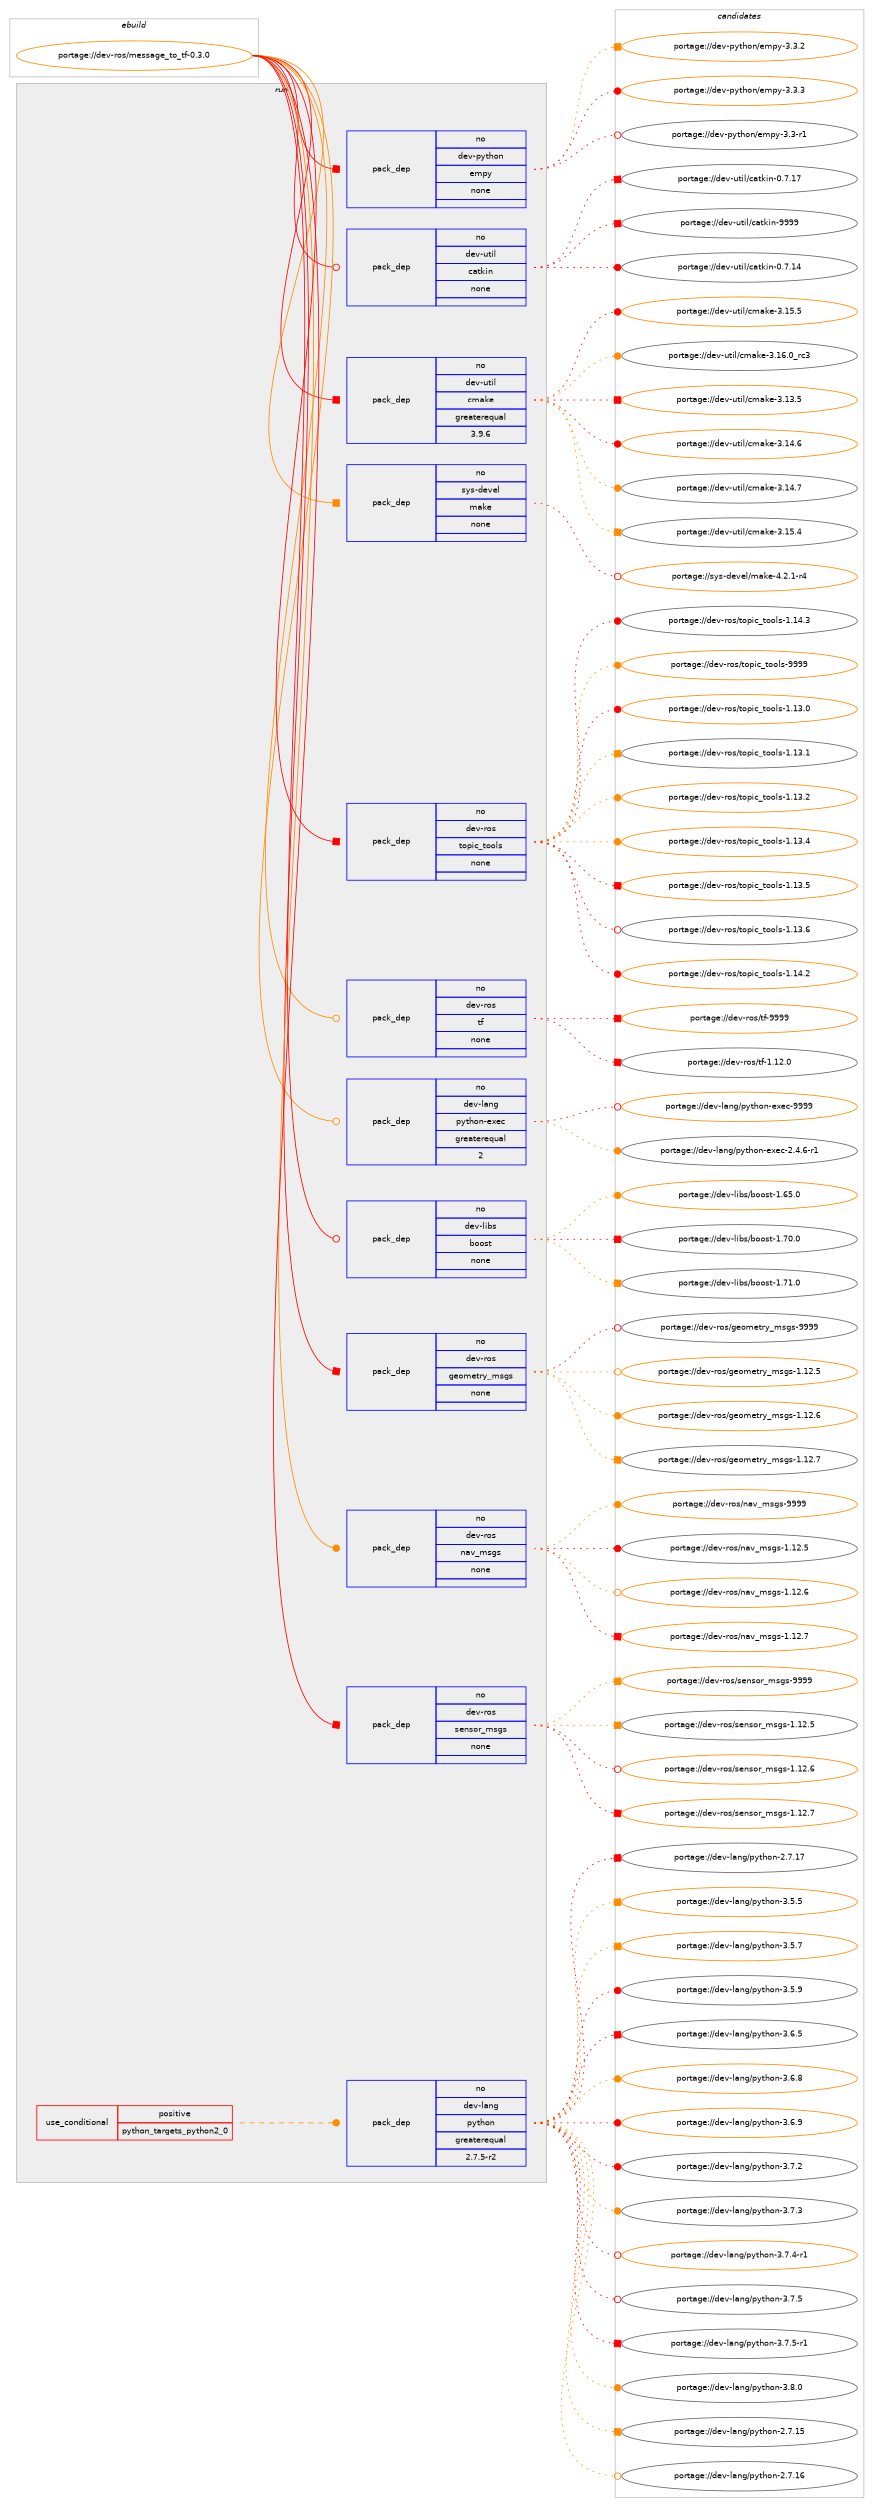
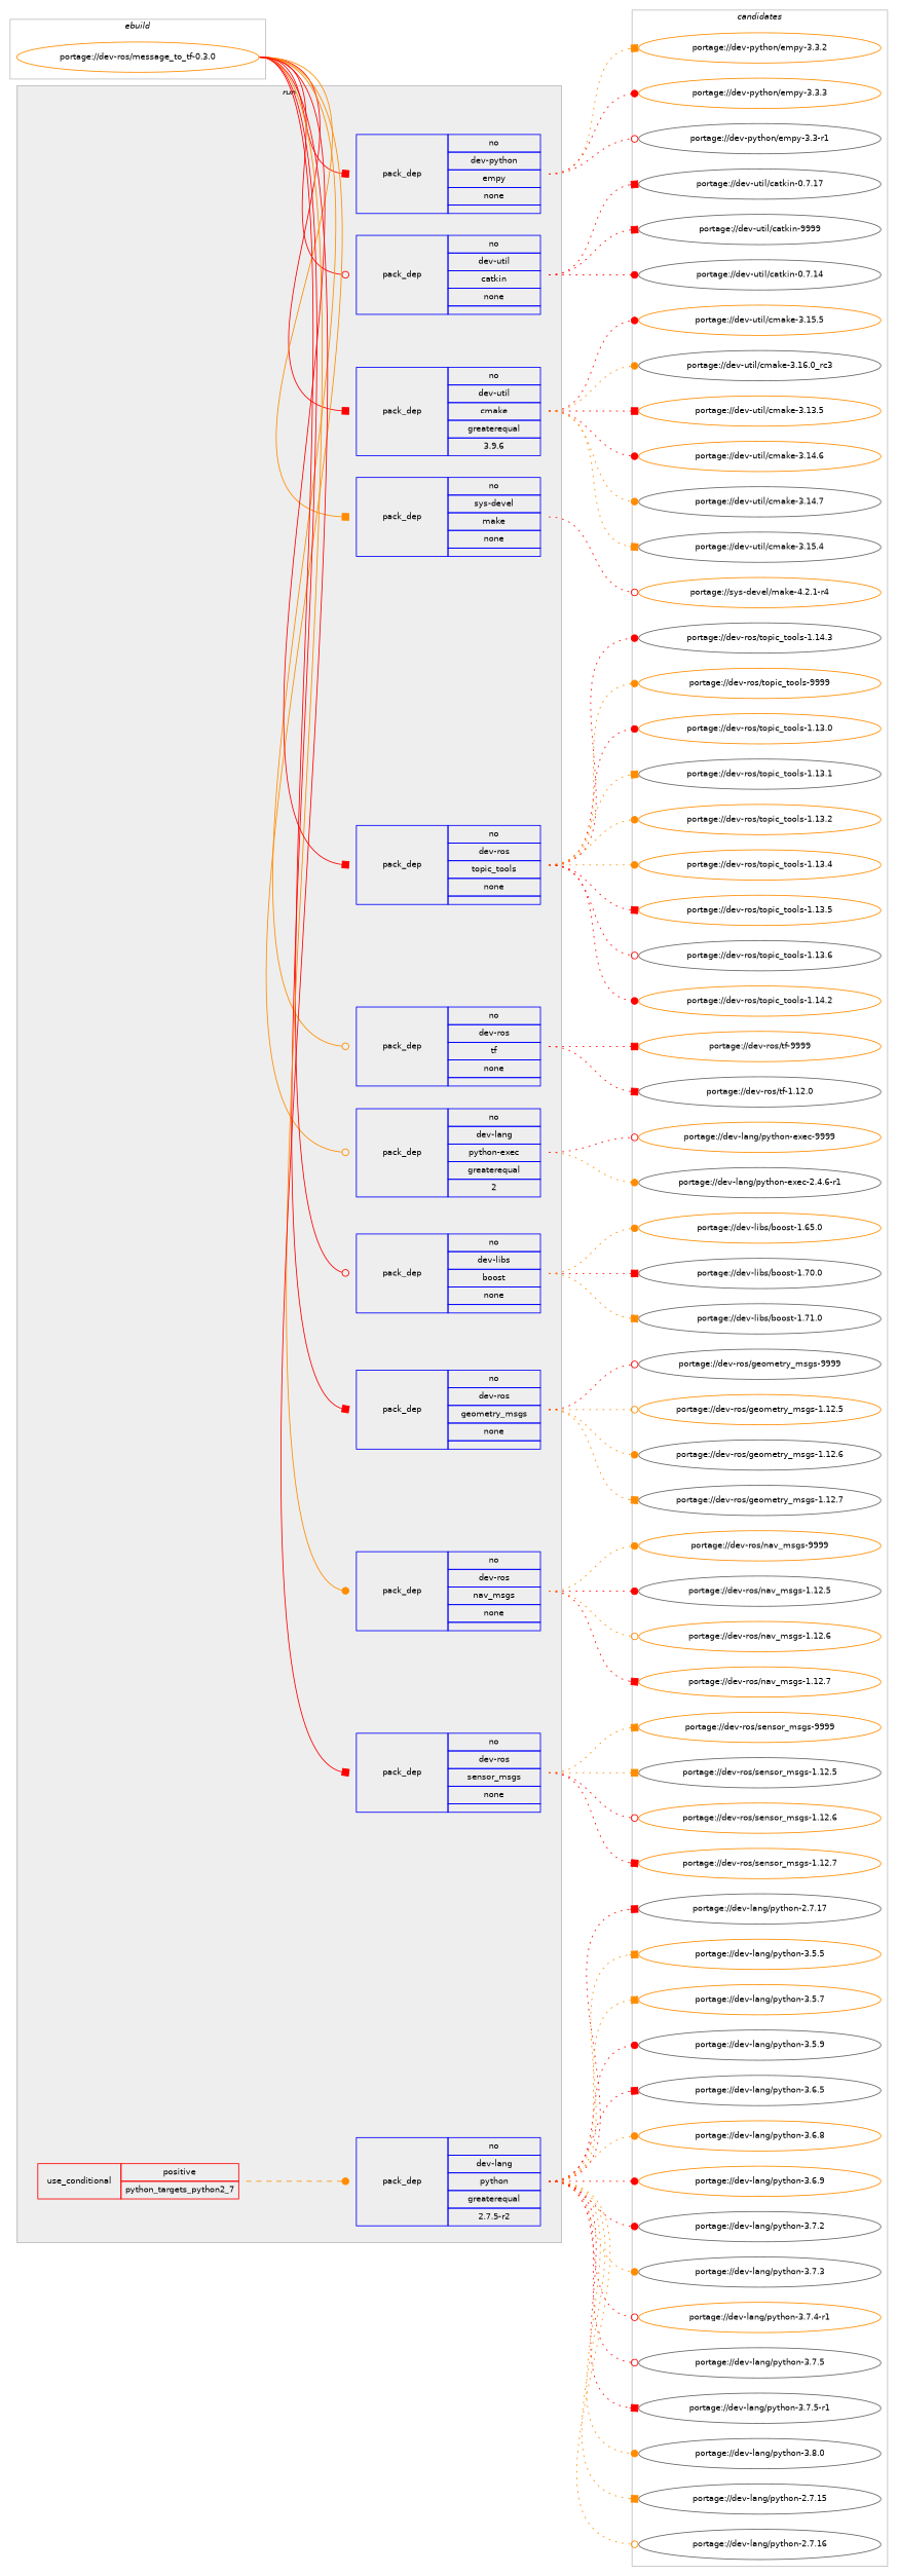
  digraph {
    compound=true
    concentrate=true
    fontname=Helvetica
    fontsize=10
    newrank=true
    rankdir=LR
    ranksep=1.5
    node [color=darkorange fontname=Helvetica fontsize=10]
    edge [arrowhead=box color=red headport=w style=dotted tailport=e weight=100]
    n1 [label="portage://dev-ros/message_to_tf-0.3.0" width=4]
    n2 [color=blue label=<<TABLE BORDER="0" CELLBORDER="1" CELLSPACING="0" CELLPADDING="4" WIDTH="220"><TR><TD ROWSPAN="6" CELLPADDING="30">pack_dep</TD></TR><TR><TD WIDTH="110">no</TD></TR><TR><TD>dev-python</TD></TR><TR><TD>empy</TD></TR><TR><TD>none</TD></TR><TR><TD></TD></TR></TABLE>> shape=none]
    n3 [color=blue label=<<TABLE BORDER="0" CELLBORDER="1" CELLSPACING="0" CELLPADDING="4" WIDTH="220"><TR><TD ROWSPAN="6" CELLPADDING="30">pack_dep</TD></TR><TR><TD WIDTH="110">no</TD></TR><TR><TD>dev-util</TD></TR><TR><TD>catkin</TD></TR><TR><TD>none</TD></TR><TR><TD></TD></TR></TABLE>> shape=none]
    n4 [color=blue label=<<TABLE BORDER="0" CELLBORDER="1" CELLSPACING="0" CELLPADDING="4" WIDTH="220"><TR><TD ROWSPAN="6" CELLPADDING="30">pack_dep</TD></TR><TR><TD WIDTH="110">no</TD></TR><TR><TD>dev-util</TD></TR><TR><TD>cmake</TD></TR><TR><TD>greaterequal</TD></TR><TR><TD>3.9.6</TD></TR></TABLE>> shape=none]
    n5 [color=blue label=<<TABLE BORDER="0" CELLBORDER="1" CELLSPACING="0" CELLPADDING="4" WIDTH="220"><TR><TD ROWSPAN="6" CELLPADDING="30">pack_dep</TD></TR><TR><TD WIDTH="110">no</TD></TR><TR><TD>sys-devel</TD></TR><TR><TD>make</TD></TR><TR><TD>none</TD></TR><TR><TD></TD></TR></TABLE>> shape=none]
    n6 [color=blue label=<<TABLE BORDER="0" CELLBORDER="1" CELLSPACING="0" CELLPADDING="4" WIDTH="220"><TR><TD ROWSPAN="6" CELLPADDING="30">pack_dep</TD></TR><TR><TD WIDTH="110">no</TD></TR><TR><TD>dev-lang</TD></TR><TR><TD>python</TD></TR><TR><TD>greaterequal</TD></TR><TR><TD>2.7.5-r2</TD></TR></TABLE>> shape=none]
-   n7 [color=red label=<<TABLE BORDER="0" CELLBORDER="1" CELLSPACING="0" CELLPADDING="4"><TR><TD ROWSPAN="3" CELLPADDING="10">use_conditional</TD></TR><TR><TD>positive</TD></TR><TR><TD>python_targets_python2_0</TD></TR></TABLE>> shape=none]
+   n7 [color=red label=<<TABLE BORDER="0" CELLBORDER="1" CELLSPACING="0" CELLPADDING="4"><TR><TD ROWSPAN="3" CELLPADDING="10">use_conditional</TD></TR><TR><TD>positive</TD></TR><TR><TD>python_targets_python2_7</TD></TR></TABLE>> shape=none]
    n8 [color=blue label=<<TABLE BORDER="0" CELLBORDER="1" CELLSPACING="0" CELLPADDING="4" WIDTH="220"><TR><TD ROWSPAN="6" CELLPADDING="30">pack_dep</TD></TR><TR><TD WIDTH="110">no</TD></TR><TR><TD>dev-ros</TD></TR><TR><TD>tf</TD></TR><TR><TD>none</TD></TR><TR><TD></TD></TR></TABLE>> shape=none]
    n9 [color=blue label=<<TABLE BORDER="0" CELLBORDER="1" CELLSPACING="0" CELLPADDING="4" WIDTH="220"><TR><TD ROWSPAN="6" CELLPADDING="30">pack_dep</TD></TR><TR><TD WIDTH="110">no</TD></TR><TR><TD>dev-lang</TD></TR><TR><TD>python-exec</TD></TR><TR><TD>greaterequal</TD></TR><TR><TD>2</TD></TR></TABLE>> shape=none]
    n10 [color=blue label=<<TABLE BORDER="0" CELLBORDER="1" CELLSPACING="0" CELLPADDING="4" WIDTH="220"><TR><TD ROWSPAN="6" CELLPADDING="30">pack_dep</TD></TR><TR><TD WIDTH="110">no</TD></TR><TR><TD>dev-libs</TD></TR><TR><TD>boost</TD></TR><TR><TD>none</TD></TR><TR><TD></TD></TR></TABLE>> shape=none]
    n11 [color=blue label=<<TABLE BORDER="0" CELLBORDER="1" CELLSPACING="0" CELLPADDING="4" WIDTH="220"><TR><TD ROWSPAN="6" CELLPADDING="30">pack_dep</TD></TR><TR><TD WIDTH="110">no</TD></TR><TR><TD>dev-ros</TD></TR><TR><TD>geometry_msgs</TD></TR><TR><TD>none</TD></TR><TR><TD></TD></TR></TABLE>> shape=none]
    n12 [color=blue label=<<TABLE BORDER="0" CELLBORDER="1" CELLSPACING="0" CELLPADDING="4" WIDTH="220"><TR><TD ROWSPAN="6" CELLPADDING="30">pack_dep</TD></TR><TR><TD WIDTH="110">no</TD></TR><TR><TD>dev-ros</TD></TR><TR><TD>nav_msgs</TD></TR><TR><TD>none</TD></TR><TR><TD></TD></TR></TABLE>> shape=none]
    n13 [color=blue label=<<TABLE BORDER="0" CELLBORDER="1" CELLSPACING="0" CELLPADDING="4" WIDTH="220"><TR><TD ROWSPAN="6" CELLPADDING="30">pack_dep</TD></TR><TR><TD WIDTH="110">no</TD></TR><TR><TD>dev-ros</TD></TR><TR><TD>sensor_msgs</TD></TR><TR><TD>none</TD></TR><TR><TD></TD></TR></TABLE>> shape=none]
    n14 [color=blue label=<<TABLE BORDER="0" CELLBORDER="1" CELLSPACING="0" CELLPADDING="4" WIDTH="220"><TR><TD ROWSPAN="6" CELLPADDING="30">pack_dep</TD></TR><TR><TD WIDTH="110">no</TD></TR><TR><TD>dev-ros</TD></TR><TR><TD>topic_tools</TD></TR><TR><TD>none</TD></TR><TR><TD></TD></TR></TABLE>> shape=none]
    n15 [color=gray40 label="portage://dev-python/empy-3.3-r1" width=4]
    n16 [label="portage://dev-python/empy-3.3.2" width=4]
    n17 [label="portage://dev-python/empy-3.3.3" width=4]
    n18 [color=gray40 label="portage://dev-util/catkin-0.7.14" width=4]
    n19 [color=gray40 label="portage://dev-util/catkin-0.7.17" width=4]
    n20 [color=gray40 label="portage://dev-util/catkin-9999" width=4]
    n21 [label="portage://dev-util/cmake-3.13.5" width=4]
    n22 [label="portage://dev-util/cmake-3.14.6" width=4]
    n23 [color=gray40 label="portage://dev-util/cmake-3.14.7" width=4]
    n24 [color=gray40 label="portage://dev-util/cmake-3.15.4" width=4]
    n25 [label="portage://dev-util/cmake-3.15.5" width=4]
    n26 [color=gray40 label="portage://dev-util/cmake-3.16.0_rc3" width=4]
    n27 [label="portage://sys-devel/make-4.2.1-r4" width=4]
    n28 [color=gray40 label="portage://dev-lang/python-2.7.15" width=4]
    n29 [color=gray40 label="portage://dev-lang/python-2.7.16" width=4]
    n30 [color=gray40 label="portage://dev-lang/python-2.7.17" width=4]
    n31 [label="portage://dev-lang/python-3.5.5" width=4]
    n32 [label="portage://dev-lang/python-3.5.7" width=4]
    n33 [color=gray40 label="portage://dev-lang/python-3.5.9" width=4]
    n34 [color=gray40 label="portage://dev-lang/python-3.6.5" width=4]
    n35 [label="portage://dev-lang/python-3.6.8" width=4]
    n36 [label="portage://dev-lang/python-3.6.9" width=4]
    n37 [color=gray40 label="portage://dev-lang/python-3.7.2" width=4]
    n38 [color=gray40 label="portage://dev-lang/python-3.7.3" width=4]
    n39 [label="portage://dev-lang/python-3.7.4-r1" width=4]
    n40 [color=gray40 label="portage://dev-lang/python-3.7.5" width=4]
    n41 [color=gray40 label="portage://dev-lang/python-3.7.5-r1" width=4]
    n42 [color=gray40 label="portage://dev-lang/python-3.8.0" width=4]
    n43 [color=gray40 label="portage://dev-lang/python-exec-2.4.6-r1" width=4]
    n44 [label="portage://dev-lang/python-exec-9999" width=4]
    n45 [label="portage://dev-libs/boost-1.65.0" width=4]
    n46 [color=gray40 label="portage://dev-libs/boost-1.70.0" width=4]
    n47 [color=gray40 label="portage://dev-libs/boost-1.71.0" width=4]
    n48 [label="portage://dev-ros/geometry_msgs-1.12.5" width=4]
-   n49 [label="portage://dev-ros/geometry_msgs-1.12.6" width=4]
+   n49 [color=gray40 label="portage://dev-ros/geometry_msgs-1.12.6" width=4]
    n50 [color=gray40 label="portage://dev-ros/geometry_msgs-1.12.7" width=4]
    n51 [color=gray40 label="portage://dev-ros/geometry_msgs-9999" width=4]
    n52 [color=gray40 label="portage://dev-ros/nav_msgs-1.12.5" width=4]
    n53 [label="portage://dev-ros/nav_msgs-1.12.6" width=4]
    n54 [label="portage://dev-ros/nav_msgs-1.12.7" width=4]
    n55 [label="portage://dev-ros/nav_msgs-9999" width=4]
    n56 [color=gray40 label="portage://dev-ros/sensor_msgs-1.12.5" width=4]
    n57 [label="portage://dev-ros/sensor_msgs-1.12.6" width=4]
    n58 [label="portage://dev-ros/sensor_msgs-1.12.7" width=4]
    n59 [label="portage://dev-ros/sensor_msgs-9999" width=4]
    n60 [color=gray40 label="portage://dev-ros/tf-1.12.0" width=4]
    n61 [label="portage://dev-ros/tf-9999" width=4]
    n62 [label="portage://dev-ros/topic_tools-1.13.0" width=4]
    n63 [color=gray40 label="portage://dev-ros/topic_tools-1.13.1" width=4]
    n64 [label="portage://dev-ros/topic_tools-1.13.2" width=4]
    n65 [label="portage://dev-ros/topic_tools-1.13.4" width=4]
    n66 [label="portage://dev-ros/topic_tools-1.13.5" width=4]
    n67 [color=gray40 label="portage://dev-ros/topic_tools-1.13.6" width=4]
    n68 [label="portage://dev-ros/topic_tools-1.14.2" width=4]
    n69 [color=gray40 label="portage://dev-ros/topic_tools-1.14.3" width=4]
    n70 [label="portage://dev-ros/topic_tools-9999" width=4]
    subgraph cluster_1 {
      color=gray
      label=<<i>ebuild</i>>
      rank=same
      n1
    }
    subgraph cluster_2 {
      color=gray
      label=<<i>dependencies</i>>
      subgraph cluster_3 {
        color=gray
        fillcolor="#eeeeee"
        label=<<i>compile</i>>
        style=filled
        subgraph sub_4 {
          color=gray
          fillcolor="#eeeeee"
          label=<<i>compile</i>>
          style=filled
          n2
        }
        subgraph sub_5 {
          color=gray
          fillcolor="#eeeeee"
          label=<<i>compile</i>>
          style=filled
          n3
        }
        subgraph sub_6 {
          color=gray
          fillcolor="#eeeeee"
          label=<<i>compile</i>>
          style=filled
          n4
        }
        subgraph sub_7 {
          color=gray
          fillcolor="#eeeeee"
          label=<<i>compile</i>>
          style=filled
          n5
        }
      }
      subgraph cluster_8 {
        color=gray
        fillcolor="#eeeeee"
        label=<<i>compile and run</i>>
        style=filled
        subgraph sub_9 {
          color=gray
          fillcolor="#eeeeee"
          label=<<i>compile and run</i>>
          style=filled
          n7
          subgraph sub_10 {
            color=gray
            fillcolor="#eeeeee"
            label=<<i>compile and run</i>>
            style=filled
            n6
          }
        }
        subgraph sub_11 {
          color=gray
          fillcolor="#eeeeee"
          label=<<i>compile and run</i>>
          style=filled
          n8
        }
        subgraph sub_12 {
          color=gray
          fillcolor="#eeeeee"
          label=<<i>compile and run</i>>
          style=filled
          n9
        }
        subgraph sub_13 {
          color=gray
          fillcolor="#eeeeee"
          label=<<i>compile and run</i>>
          style=filled
          n10
        }
        subgraph sub_14 {
          color=gray
          fillcolor="#eeeeee"
          label=<<i>compile and run</i>>
          style=filled
          n11
        }
        subgraph sub_15 {
          color=gray
          fillcolor="#eeeeee"
          label=<<i>compile and run</i>>
          style=filled
          n12
        }
        subgraph sub_16 {
          color=gray
          fillcolor="#eeeeee"
          label=<<i>compile and run</i>>
          style=filled
          n13
        }
        subgraph sub_17 {
          color=gray
          fillcolor="#eeeeee"
          label=<<i>compile and run</i>>
          style=filled
          n14
        }
      }
      subgraph cluster_18 {
        color=gray
        fillcolor="#eeeeee"
        label=<<i>run</i>>
        style=filled
      }
    }
    subgraph cluster_19 {
      color=gray
      label=<<i>candidates</i>>
      rank=same
      subgraph sub_20 {
        color=black
        label=<<i>candidates</i>>
        nodesep=1
        rank=same
        n15
        n16
        n17
      }
      subgraph sub_21 {
        color=black
        label=<<i>candidates</i>>
        nodesep=1
        rank=same
        n18
        n19
        n20
      }
      subgraph sub_22 {
        color=black
        label=<<i>candidates</i>>
        nodesep=1
        rank=same
        n21
        n22
        n23
        n24
        n25
        n26
      }
      subgraph sub_23 {
        color=black
        label=<<i>candidates</i>>
        nodesep=1
        rank=same
        n27
      }
      subgraph sub_24 {
        color=black
        label=<<i>candidates</i>>
        nodesep=1
        rank=same
        n28
        n29
        n30
        n31
        n32
        n33
        n34
        n35
        n36
        n37
        n38
        n39
        n40
        n41
        n42
      }
      subgraph sub_25 {
        color=black
        label=<<i>candidates</i>>
        nodesep=1
        rank=same
        n43
        n44
      }
      subgraph sub_26 {
        color=black
        label=<<i>candidates</i>>
        nodesep=1
        rank=same
        n45
        n46
        n47
      }
      subgraph sub_27 {
        color=black
        label=<<i>candidates</i>>
        nodesep=1
        rank=same
        n48
        n49
        n50
        n51
      }
      subgraph sub_28 {
        color=black
        label=<<i>candidates</i>>
        nodesep=1
        rank=same
        n52
        n53
        n54
        n55
      }
      subgraph sub_29 {
        color=black
        label=<<i>candidates</i>>
        nodesep=1
        rank=same
        n56
        n57
        n58
        n59
      }
      subgraph sub_30 {
        color=black
        label=<<i>candidates</i>>
        nodesep=1
        rank=same
        n60
        n61
      }
      subgraph sub_31 {
        color=black
        label=<<i>candidates</i>>
        nodesep=1
        rank=same
        n62
        n63
        n64
        n65
        n66
        n67
        n68
        n69
        n70
      }
    }
    n1 -> n2 [style=solid weight=20]
    n1 -> n3 [arrowhead=odot style=solid weight=20]
    n1 -> n4 [style=solid weight=20]
    n1 -> n5 [color=darkorange style=solid weight=20]
    n1 -> n8 [arrowhead=odot color=darkorange style=solid weight=20]
    n1 -> n9 [arrowhead=odot color=darkorange style=solid weight=20]
    n1 -> n10 [arrowhead=odot style=solid weight=20]
    n1 -> n11 [style=solid weight=20]
    n1 -> n12 [arrowhead=dot color=darkorange style=solid weight=20]
    n1 -> n13 [style=solid weight=20]
    n1 -> n14 [style=solid weight=20]
    n2 -> n15 [arrowhead=odot]
    n2 -> n16 [color=darkorange]
    n2 -> n17 [arrowhead=dot]
    n3 -> n18 [arrowhead=dot]
    n3 -> n19
    n3 -> n20
    n4 -> n21
    n4 -> n22 [arrowhead=dot]
    n4 -> n23 [arrowhead=dot color=darkorange]
    n4 -> n24 [color=darkorange]
    n4 -> n25 [arrowhead=dot]
    n4 -> n26 [arrowhead=dot color=darkorange]
    n5 -> n27 [arrowhead=odot]
    n6 -> n28 [color=darkorange]
    n6 -> n29 [arrowhead=odot color=darkorange]
    n6 -> n30
    n6 -> n31 [color=darkorange]
    n6 -> n32 [color=darkorange]
    n6 -> n33 [arrowhead=dot]
    n6 -> n34
    n6 -> n35 [arrowhead=dot color=darkorange]
    n6 -> n36 [arrowhead=dot]
    n6 -> n37 [arrowhead=dot]
    n6 -> n38 [arrowhead=dot color=darkorange]
    n6 -> n39 [arrowhead=odot]
    n6 -> n40 [arrowhead=odot]
    n6 -> n41
    n6 -> n42 [arrowhead=dot color=darkorange]
    n7 -> n6 [arrowhead=dot color=darkorange style=dashed weight=20]
    n8 -> n60
    n8 -> n61
    n9 -> n43 [arrowhead=dot color=darkorange]
    n9 -> n44 [arrowhead=odot]
    n10 -> n45 [arrowhead=dot color=darkorange]
    n10 -> n46
    n10 -> n47 [color=darkorange]
    n11 -> n48 [arrowhead=odot color=darkorange]
    n11 -> n49 [arrowhead=dot color=darkorange]
    n11 -> n50 [color=darkorange]
    n11 -> n51 [arrowhead=odot]
    n12 -> n52 [arrowhead=dot]
    n12 -> n53 [arrowhead=odot color=darkorange]
    n12 -> n54
    n12 -> n55 [arrowhead=dot color=darkorange]
    n13 -> n56 [color=darkorange]
    n13 -> n57 [arrowhead=odot]
    n13 -> n58
    n13 -> n59 [color=darkorange]
    n14 -> n62 [arrowhead=dot]
    n14 -> n63 [color=darkorange]
    n14 -> n64 [arrowhead=dot color=darkorange]
    n14 -> n65 [arrowhead=dot color=darkorange]
    n14 -> n66
    n14 -> n67 [arrowhead=odot]
    n14 -> n68 [arrowhead=dot]
    n14 -> n69 [arrowhead=dot]
    n14 -> n70 [arrowhead=dot color=darkorange]
  }
